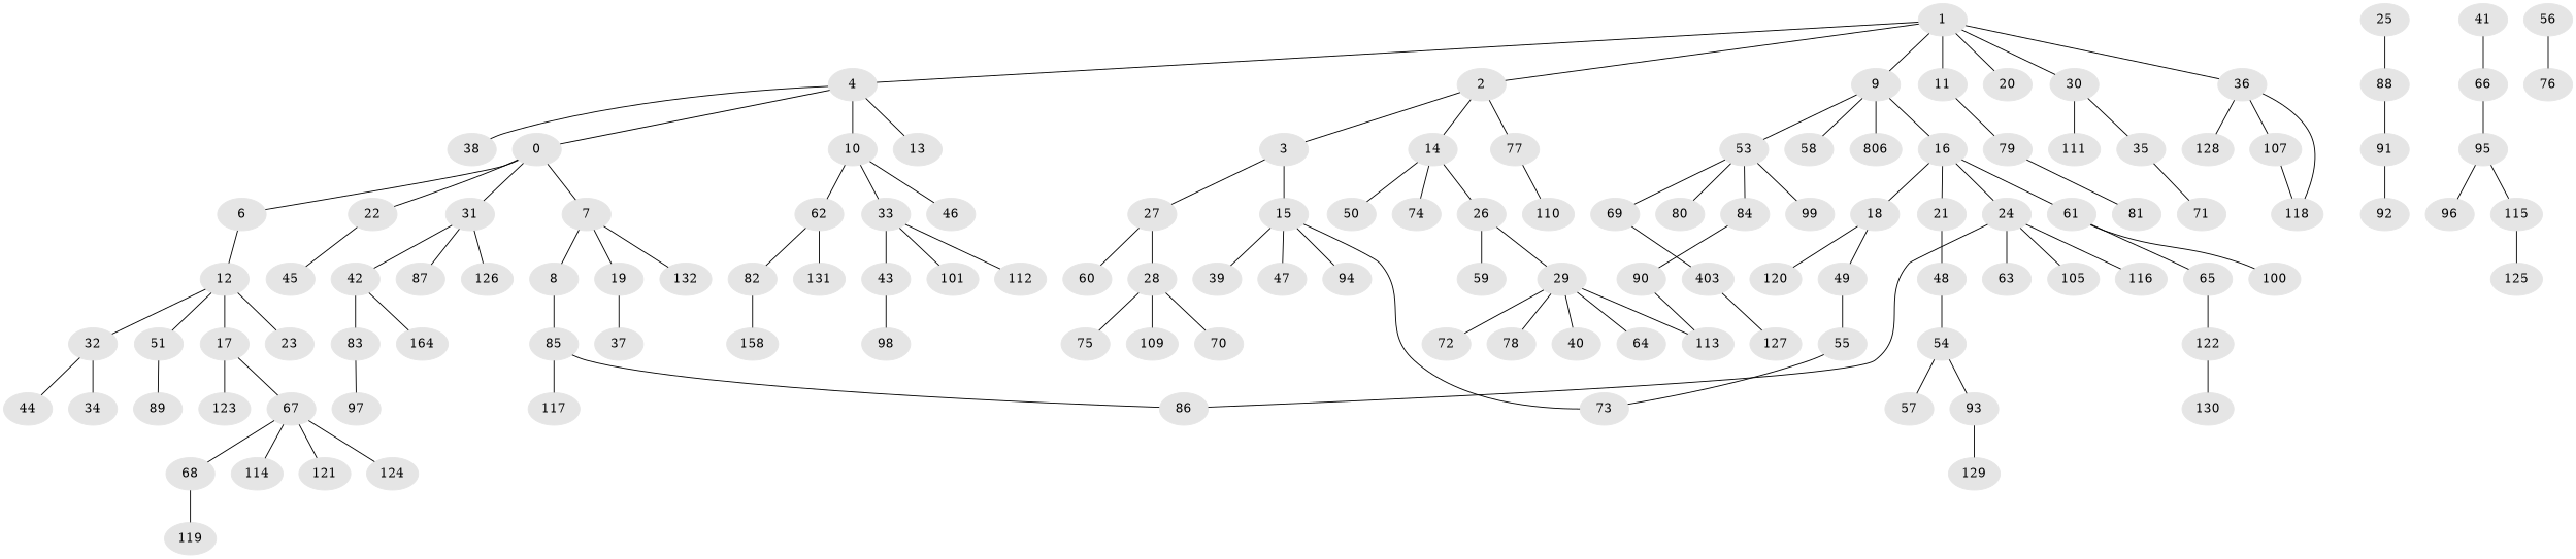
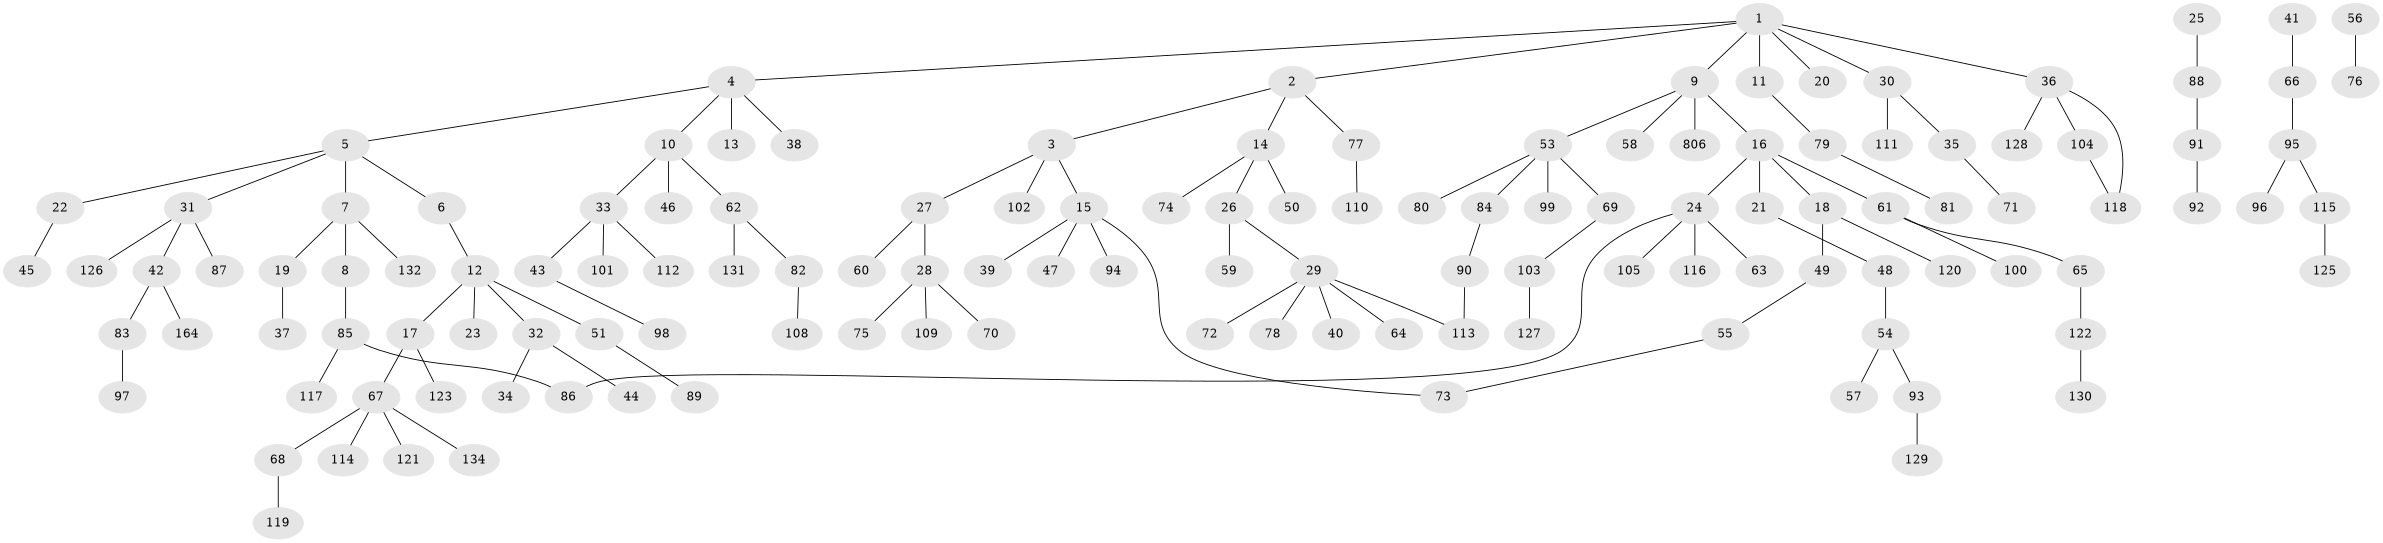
  graph {
    node [color=gray90 style=filled]
    1
    2
    4
    9
    11
    20
    30
    36
    3
    14
    77
-   5 [label=0]
+   5
    10
    13
    38
    16
    53
    58
    n19 [label=806]
    79
    35
    111
-   107
+   107 [label=104]
    118
    128
    15
    27
+   102
    26
    50
    74
    110
    39
    47
    73
    94
    28
    60
    6
    7
    22
    31
    33
    46
    62
    12
    8
    19
    132
    45
    42
    87
    126
    17
    23
    32
    51
    85
    37
    86
    117
    18
    21
    24
    61
    69
    80
    84
    99
    43
    101
    112
    82
    131
    25
    88
    81
    67
    123
    34
    44
    89
    29
    59
    49
    120
    48
    63
    105
    116
    65
    100
    68
    114
    121
-   124
+   124 [label=134]
    55
    54
    91
    40
    64
    72
    78
    113
    70
    75
    109
    41
    66
    71
    83
    n112 [label=164]
    98
    95
    97
    57
    93
    56
    76
-   103 [label=403]
+   103
    90
    129
    122
-   108 [label=158]
+   108
    130
    96
    115
    119
    127
    92
    125
    1 -- 2
    1 -- 4
    1 -- 9
    1 -- 11
    1 -- 20
    1 -- 30
    1 -- 36
    2 -- 3
    2 -- 14
    2 -- 77
    4 -- 5
    4 -- 10
    4 -- 13
    4 -- 38
    9 -- 16
    9 -- 53
    9 -- 58
    9 -- n19
    11 -- 79
    30 -- 35
    30 -- 111
    36 -- 107
    36 -- 118
    36 -- 128
    3 -- 15
    3 -- 27
+   3 -- 102
    14 -- 26
    14 -- 50
    14 -- 74
    77 -- 110
    5 -- 6
    5 -- 7
    5 -- 22
    5 -- 31
    10 -- 33
    10 -- 46
    10 -- 62
    16 -- 18
    16 -- 21
    16 -- 24
    16 -- 61
    53 -- 69
    53 -- 80
    53 -- 84
    53 -- 99
    79 -- 81
    35 -- 71
    107 -- 118
    15 -- 39
    15 -- 47
    15 -- 73
    15 -- 94
    27 -- 28
    27 -- 60
    26 -- 29
    26 -- 59
    28 -- 70
    28 -- 75
    28 -- 109
    6 -- 12
    7 -- 8
    7 -- 19
    7 -- 132
    22 -- 45
    31 -- 42
    31 -- 87
    31 -- 126
    33 -- 43
    33 -- 101
    33 -- 112
    62 -- 82
    62 -- 131
    12 -- 17
    12 -- 23
    12 -- 32
    12 -- 51
    8 -- 85
    19 -- 37
    42 -- 83
    42 -- n112
    17 -- 67
    17 -- 123
    32 -- 34
    32 -- 44
    51 -- 89
    85 -- 86
    85 -- 117
    18 -- 49
    18 -- 120
    21 -- 48
    24 -- 86
    24 -- 63
    24 -- 105
    24 -- 116
    61 -- 65
    61 -- 100
    69 -- 103
    84 -- 90
    43 -- 98
    82 -- 108
    25 -- 88
    88 -- 91
    67 -- 68
    67 -- 114
    67 -- 121
    67 -- 124
    29 -- 40
    29 -- 64
    29 -- 72
    29 -- 78
    29 -- 113
    49 -- 55
    48 -- 54
    65 -- 122
    68 -- 119
    55 -- 73
    54 -- 57
    54 -- 93
    91 -- 92
    41 -- 66
    66 -- 95
    83 -- 97
    95 -- 96
    95 -- 115
    93 -- 129
    56 -- 76
    103 -- 127
    90 -- 113
    122 -- 130
    115 -- 125
  }
